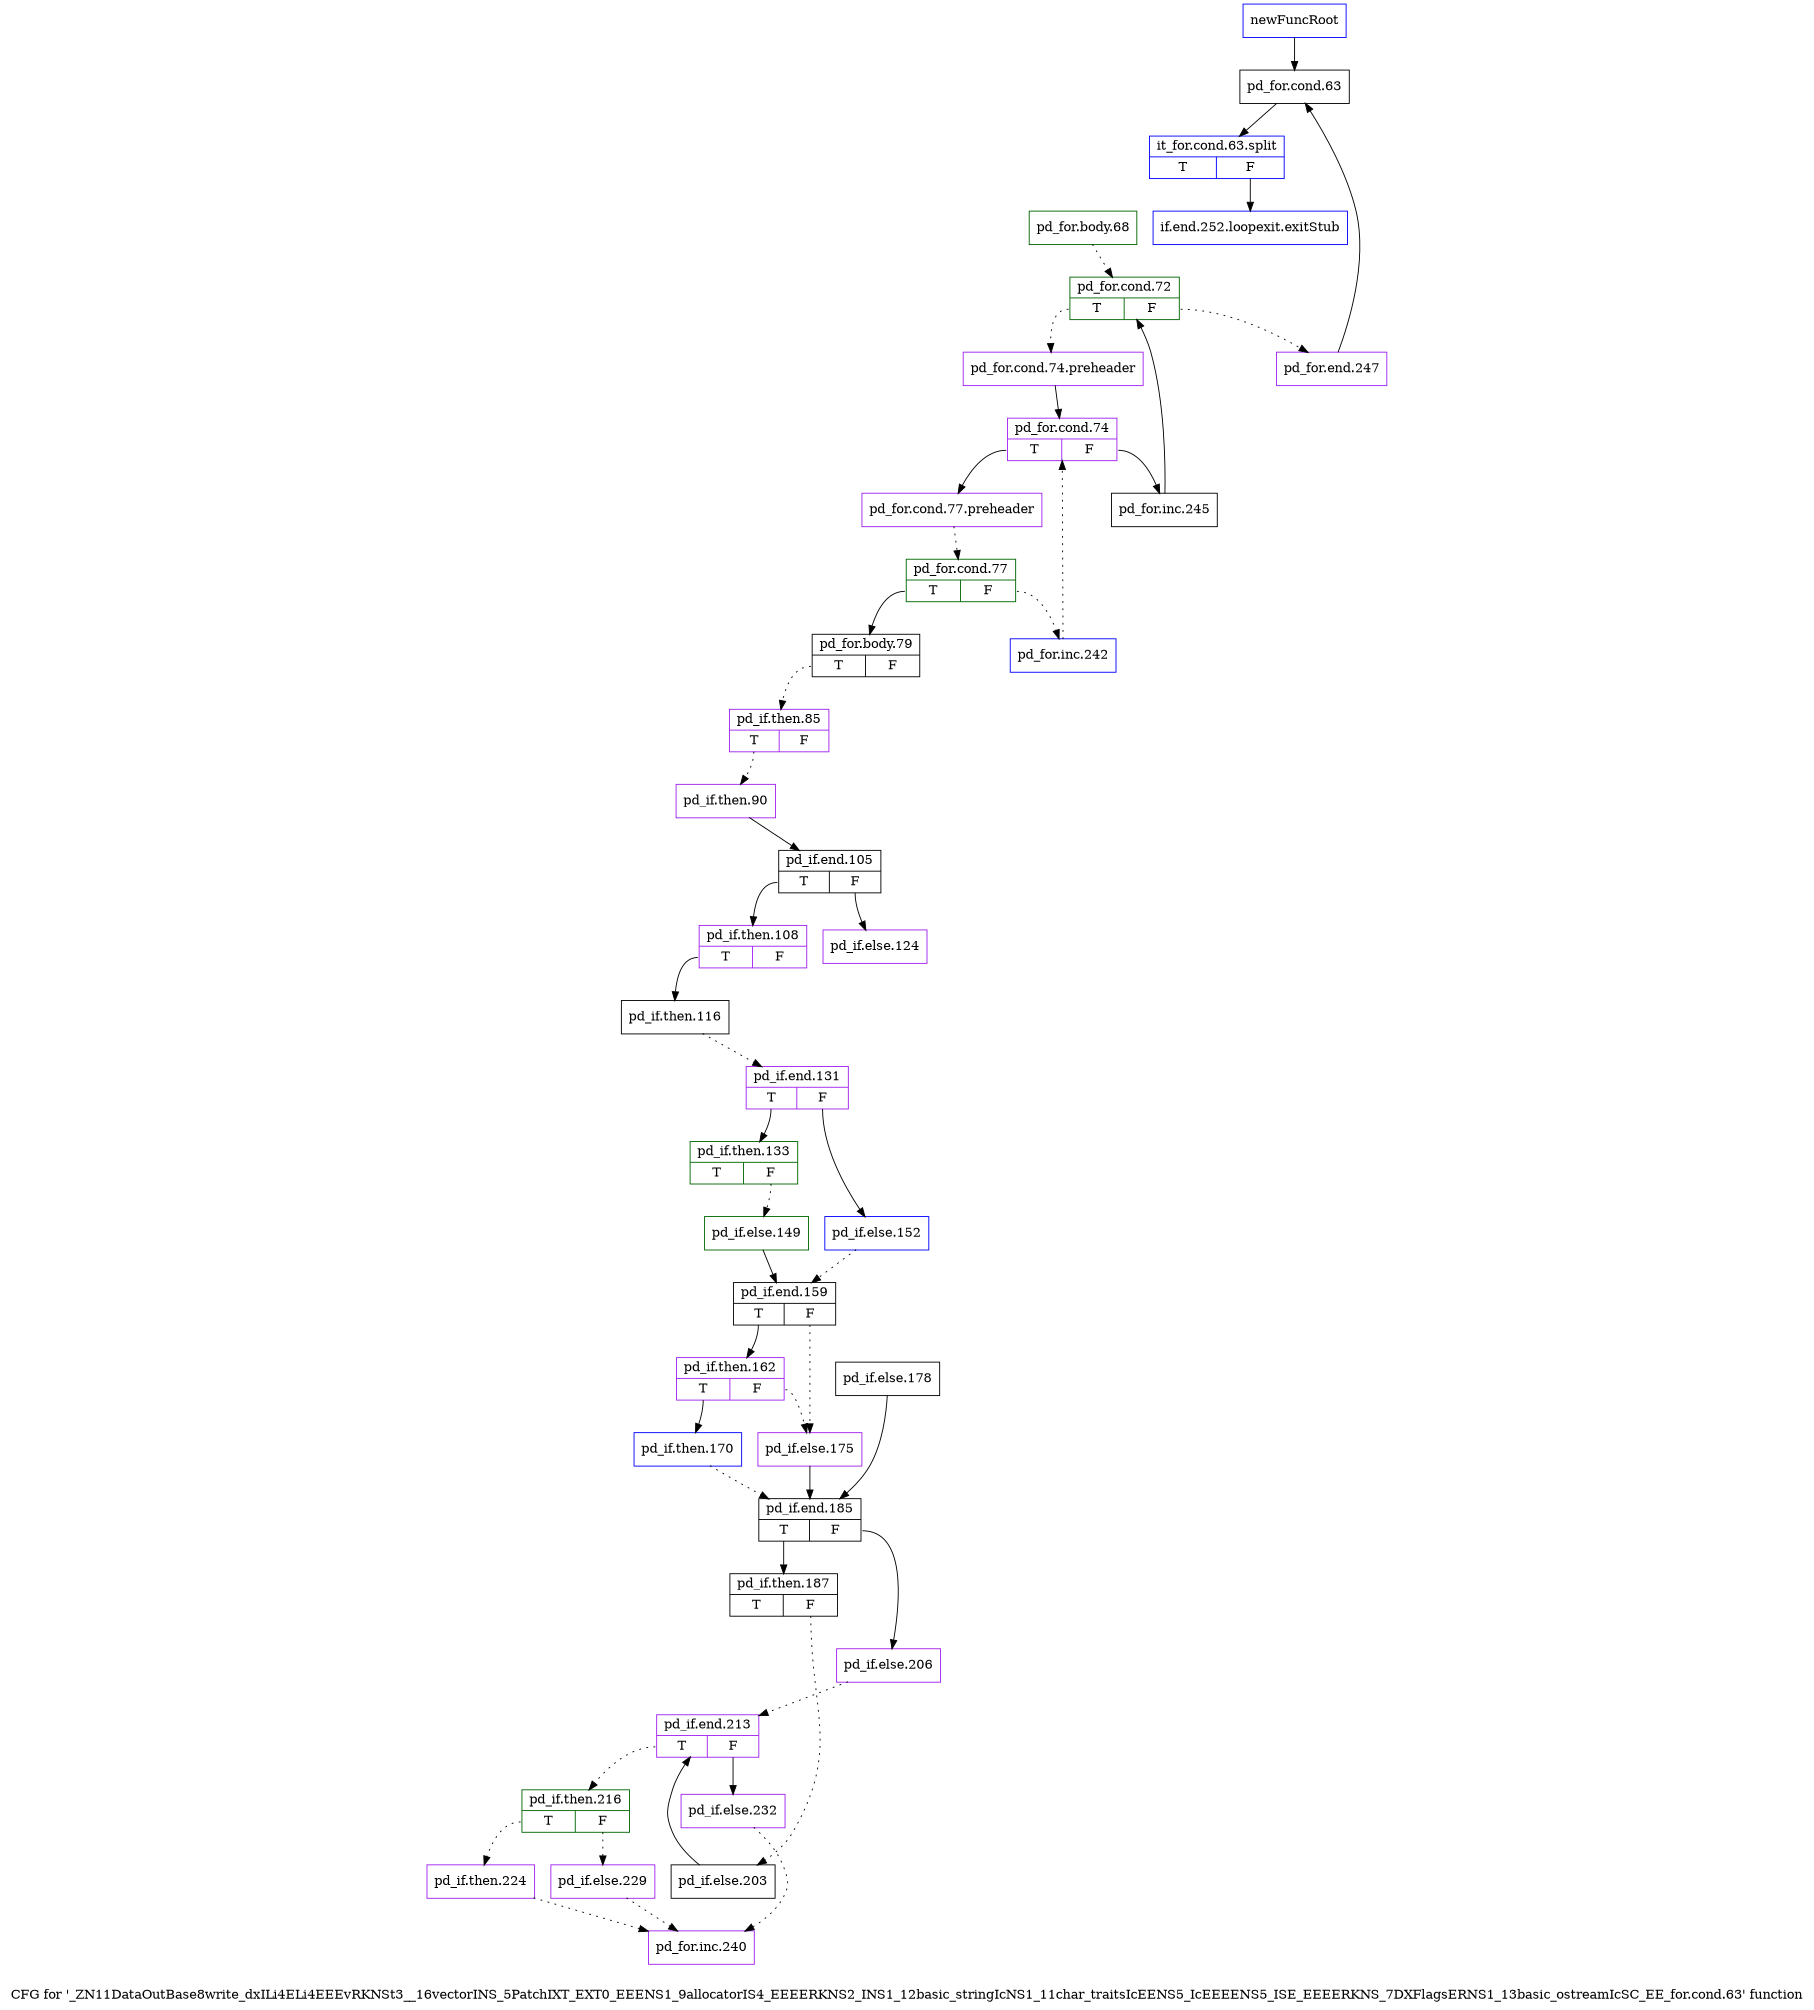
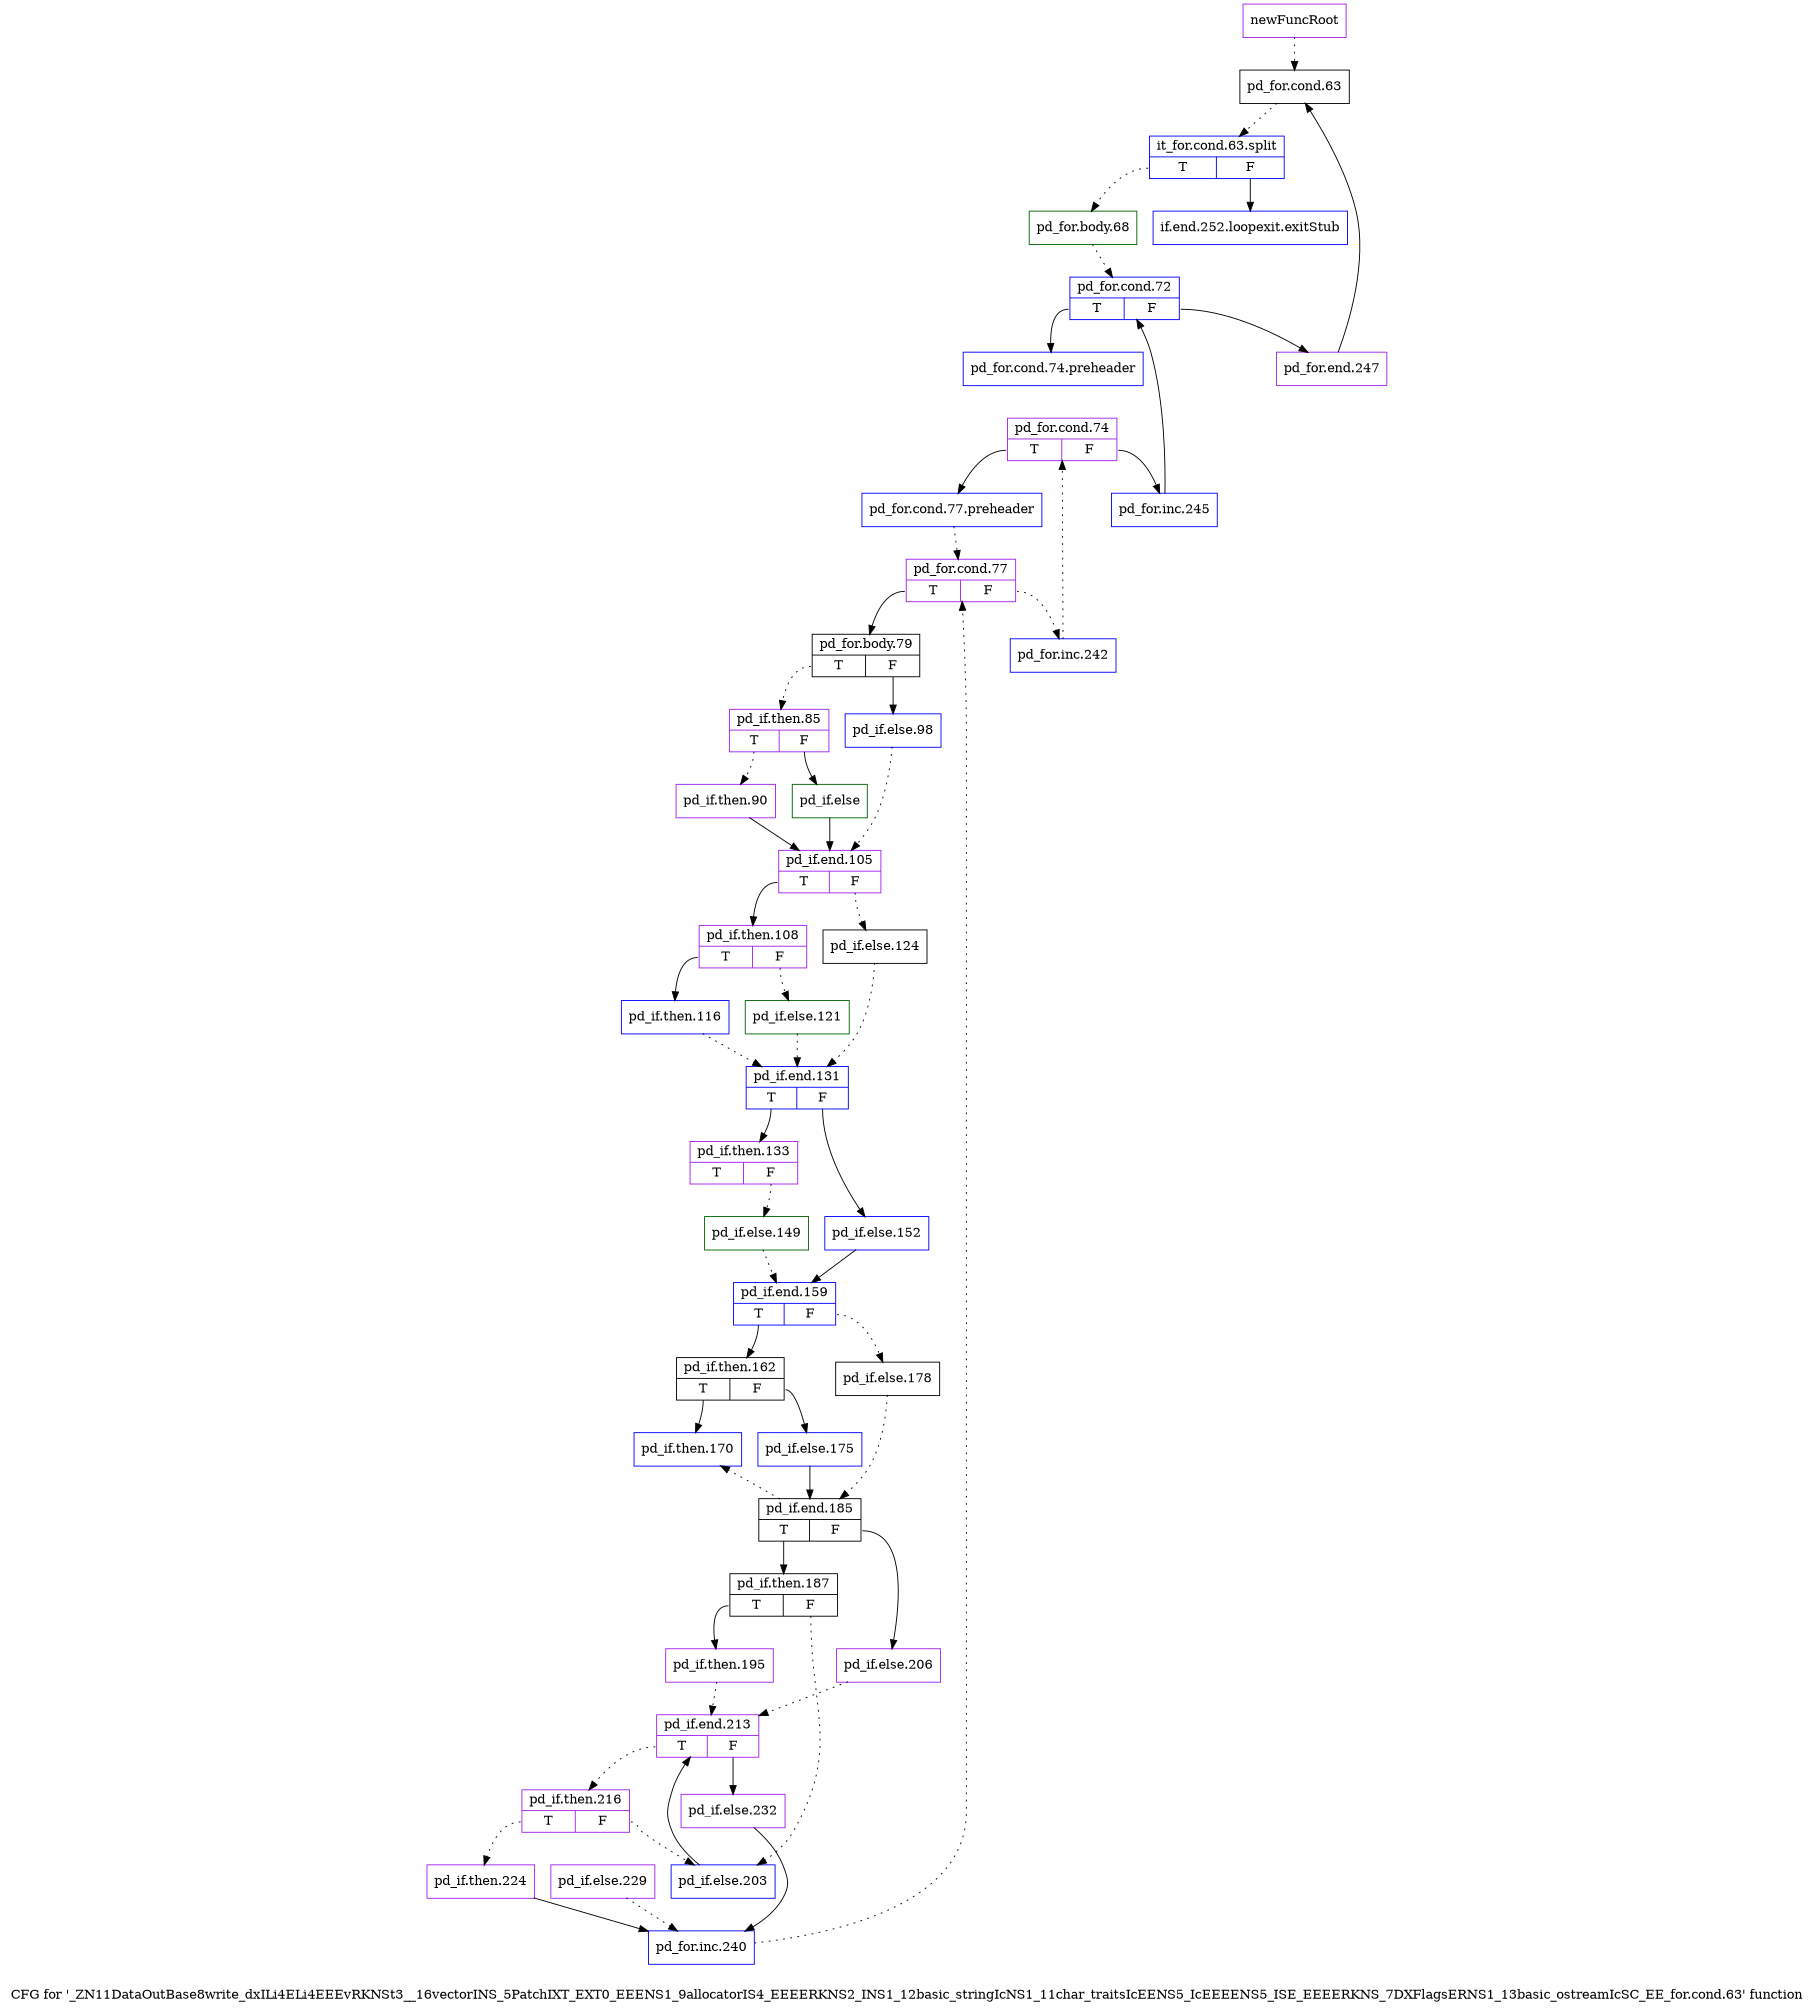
  digraph {
    label="CFG for '_ZN11DataOutBase8write_dxILi4ELi4EEEvRKNSt3__16vectorINS_5PatchIXT_EXT0_EEENS1_9allocatorIS4_EEEERKNS2_INS1_12basic_stringIcNS1_11char_traitsIcEENS5_IcEEEENS5_ISE_EEEERKNS_7DXFlagsERNS1_13basic_ostreamIcSC_EE_for.cond.63' function"
    node [color=purple shape=record]
    edge [style=dotted]
-   n1 [color=blue label="{newFuncRoot}"]
+   n1 [label="{newFuncRoot}"]
    n2 [color=black label="{pd_for.cond.63}"]
    n3 [color=blue label="{it_for.cond.63.split|{<s0>T|<s1>F}}"]
    n4 [color=blue label="{if.end.252.loopexit.exitStub}"]
    n5 [color=darkgreen label="{pd_for.body.68}"]
-   n6 [color=darkgreen label="{pd_for.cond.72|{<s0>T|<s1>F}}"]
-   n7 [label="{pd_for.cond.74.preheader}"]
+   n6 [color=blue label="{pd_for.cond.72|{<s0>T|<s1>F}}"]
+   n7 [color=blue label="{pd_for.cond.74.preheader}"]
    n8 [label="{pd_for.end.247}"]
    n9 [label="{pd_for.cond.74|{<s0>T|<s1>F}}"]
-   n10 [label="{pd_for.cond.77.preheader}"]
-   n11 [color=black label="{pd_for.inc.245}"]
-   n12 [color=darkgreen label="{pd_for.cond.77|{<s0>T|<s1>F}}"]
+   n10 [color=blue label="{pd_for.cond.77.preheader}"]
+   n11 [color=blue label="{pd_for.inc.245}"]
+   n12 [label="{pd_for.cond.77|{<s0>T|<s1>F}}"]
    n13 [color=black label="{pd_for.body.79|{<s0>T|<s1>F}}"]
    n14 [color=blue label="{pd_for.inc.242}"]
    n15 [label="{pd_if.then.85|{<s0>T|<s1>F}}"]
+   n16 [color=blue label="{pd_if.else.98}"]
    n17 [label="{pd_if.then.90}"]
-   n19 [color=black label="{pd_if.end.105|{<s0>T|<s1>F}}"]
+   n18 [color=darkgreen label="{pd_if.else}"]
+   n19 [label="{pd_if.end.105|{<s0>T|<s1>F}}"]
    n20 [label="{pd_if.then.108|{<s0>T|<s1>F}}"]
-   n21 [label="{pd_if.else.124}"]
-   n22 [color=black label="{pd_if.then.116}"]
-   n24 [label="{pd_if.end.131|{<s0>T|<s1>F}}"]
-   n25 [color=darkgreen label="{pd_if.then.133|{<s0>T|<s1>F}}"]
+   n21 [color=black label="{pd_if.else.124}"]
+   n22 [color=blue label="{pd_if.then.116}"]
+   n23 [color=darkgreen label="{pd_if.else.121}"]
+   n24 [color=blue label="{pd_if.end.131|{<s0>T|<s1>F}}"]
+   n25 [label="{pd_if.then.133|{<s0>T|<s1>F}}"]
    n26 [color=blue label="{pd_if.else.152}"]
    n27 [color=darkgreen label="{pd_if.else.149}"]
-   n28 [color=black label="{pd_if.end.159|{<s0>T|<s1>F}}"]
-   n29 [label="{pd_if.then.162|{<s0>T|<s1>F}}"]
+   n28 [color=blue label="{pd_if.end.159|{<s0>T|<s1>F}}"]
+   n29 [color=black label="{pd_if.then.162|{<s0>T|<s1>F}}"]
    n30 [color=black label="{pd_if.else.178}"]
    n31 [color=blue label="{pd_if.then.170}"]
-   n32 [label="{pd_if.else.175}"]
+   n32 [color=blue label="{pd_if.else.175}"]
    n33 [color=black label="{pd_if.end.185|{<s0>T|<s1>F}}"]
    n34 [color=black label="{pd_if.then.187|{<s0>T|<s1>F}}"]
    n35 [label="{pd_if.else.206}"]
-   n37 [color=black label="{pd_if.else.203}"]
+   n36 [label="{pd_if.then.195}"]
+   n37 [color=blue label="{pd_if.else.203}"]
    n38 [label="{pd_if.end.213|{<s0>T|<s1>F}}"]
-   n39 [color=darkgreen label="{pd_if.then.216|{<s0>T|<s1>F}}"]
+   n39 [label="{pd_if.then.216|{<s0>T|<s1>F}}"]
    n40 [label="{pd_if.else.232}"]
    n41 [label="{pd_if.then.224}"]
    n42 [label="{pd_if.else.229}"]
-   n43 [label="{pd_for.inc.240}"]
-   n1 -> n2 [style=solid]
-   n2 -> n3 [style=solid]
+   n43 [color=blue label="{pd_for.inc.240}"]
+   n1 -> n2
+   n2 -> n3
    n3 -> n4 [style=solid tailport=s1]
+   n3 -> n5 [tailport=s0]
    n5 -> n6
-   n6 -> n7 [tailport=s0]
-   n6 -> n8 [tailport=s1]
-   n7 -> n9 [style=solid]
+   n6 -> n7 [style=solid tailport=s0]
+   n6 -> n8 [style=solid tailport=s1]
    n8 -> n2 [style=solid]
    n9 -> n10 [style=solid tailport=s0]
    n9 -> n11 [style=solid tailport=s1]
    n10 -> n12
    n11 -> n6 [style=solid]
    n12 -> n13 [style=solid tailport=s0]
    n12 -> n14 [tailport=s1]
    n13 -> n15 [tailport=s0]
+   n13 -> n16 [style=solid tailport=s1]
    n14 -> n9
    n15 -> n17 [tailport=s0]
+   n15 -> n18 [style=solid tailport=s1]
+   n16 -> n19
    n17 -> n19 [style=solid]
+   n18 -> n19 [style=solid]
    n19 -> n20 [style=solid tailport=s0]
-   n19 -> n21 [style=solid tailport=s1]
+   n19 -> n21 [tailport=s1]
    n20 -> n22 [style=solid tailport=s0]
+   n20 -> n23 [tailport=s1]
+   n21 -> n24
    n22 -> n24
+   n23 -> n24
    n24 -> n25 [style=solid tailport=s0]
    n24 -> n26 [style=solid tailport=s1]
    n25 -> n27 [tailport=s1]
-   n26 -> n28
-   n27 -> n28 [style=solid]
+   n26 -> n28 [style=solid]
+   n27 -> n28
    n28 -> n29 [style=solid tailport=s0]
-   n28 -> n32 [tailport=s1]
+   n28 -> n30 [tailport=s1]
    n29 -> n31 [style=solid tailport=s0]
-   n29 -> n32 [tailport=s1]
-   n30 -> n33 [style=solid]
-   n31 -> n33
+   n29 -> n32 [style=solid tailport=s1]
+   n30 -> n33
+   n33 -> n31
    n32 -> n33 [style=solid]
    n33 -> n34 [style=solid tailport=s0]
    n33 -> n35 [style=solid tailport=s1]
+   n34 -> n36 [style=solid tailport=s0]
    n34 -> n37 [tailport=s1]
    n35 -> n38
+   n36 -> n38
    n37 -> n38 [style=solid]
    n38 -> n39 [tailport=s0]
    n38 -> n40 [style=solid tailport=s1]
    n39 -> n41 [tailport=s0]
-   n39 -> n42 [tailport=s1]
-   n40 -> n43
-   n41 -> n43
+   n39 -> n37 [tailport=s1]
+   n40 -> n43 [style=solid]
+   n41 -> n43 [style=solid]
    n42 -> n43
+   n43 -> n12
  }
